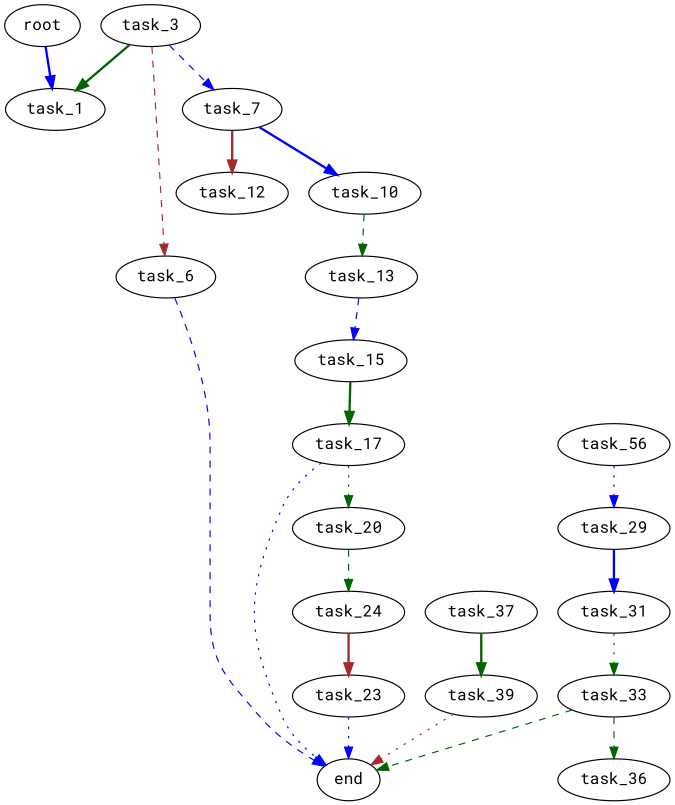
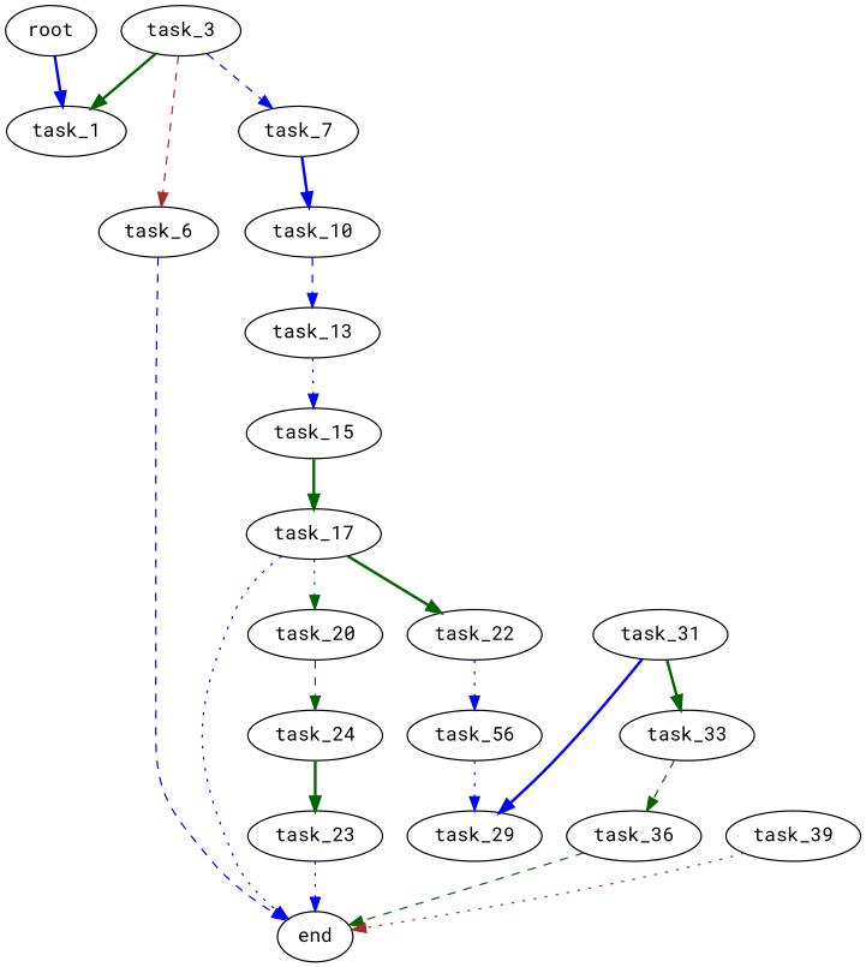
  digraph {
    fontname="Roboto Mono"
    node [fontname="Roboto Mono"]
    edge [color=blue fontname="Roboto Mono" style=bold]
    root
    task_1
    task_3
    task_6
    task_7
    end
    task_10
-   task_12
    task_13
    task_15
    task_17
    task_20
+   task_22
    task_24
    n15 [label=task_56]
    n16 [label=task_23]
    task_29
    task_31
    task_33
    task_36
-   task_37
    task_39
    root -> task_1
    task_3 -> task_1 [color=darkgreen]
    task_3 -> task_6 [color=brown style=dashed]
    task_3 -> task_7 [style=dashed]
    task_6 -> end [style=dashed]
    task_7 -> task_10
-   task_7 -> task_12 [color=brown]
-   task_10 -> task_13 [color=darkgreen style=dashed]
-   task_13 -> task_15 [style=dashed]
+   task_10 -> task_13 [style=dashed]
+   task_13 -> task_15 [style=dotted]
    task_15 -> task_17 [color=darkgreen]
    task_17 -> end [style=dotted]
    task_17 -> task_20 [color=darkgreen style=dotted]
+   task_17 -> task_22 [color=darkgreen]
    task_20 -> task_24 [color=darkgreen style=dashed]
-   task_24 -> n16 [color=brown]
+   task_22 -> n15 [style=dotted]
+   task_24 -> n16 [color=darkgreen]
    n15 -> task_29 [style=dotted]
    n16 -> end [style=dotted]
-   task_29 -> task_31
-   task_31 -> task_33 [color=darkgreen style=dotted]
+   task_31 -> task_29
+   task_31 -> task_33 [color=darkgreen]
    task_33 -> task_36 [color=darkgreen style=dashed]
-   task_33 -> end [color=darkgreen style=dashed]
-   task_37 -> task_39 [color=darkgreen]
+   task_36 -> end [color=darkgreen style=dashed]
    task_39 -> end [color=brown style=dotted]
  }
